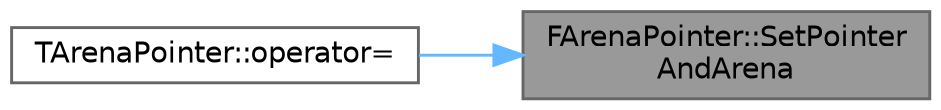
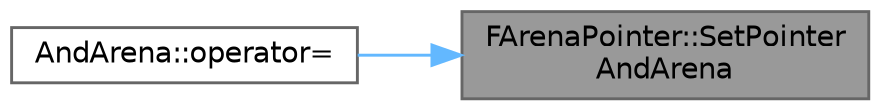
  digraph {
    rankdir=RL
    node [fontname=Helvetica fontsize=10 shape=box style=filled]
    n1 [color=gray40 fillcolor=grey60 fontcolor=black height=0.2 label="FArenaPointer::SetPointer\lAndArena" width=0.4]
-   n2 [color=grey40 fillcolor=white height=0.2 label="TArenaPointer::operator=" width=0.4]
+   n2 [color=grey40 fillcolor=white height=0.2 label="AndArena::operator=" width=0.4]
    n1 -> n2 [color=steelblue1 dir=back fontname=Helvetica fontsize=10 labelfontname=Helvetica labelfontsize=10 style=solid]
  }
